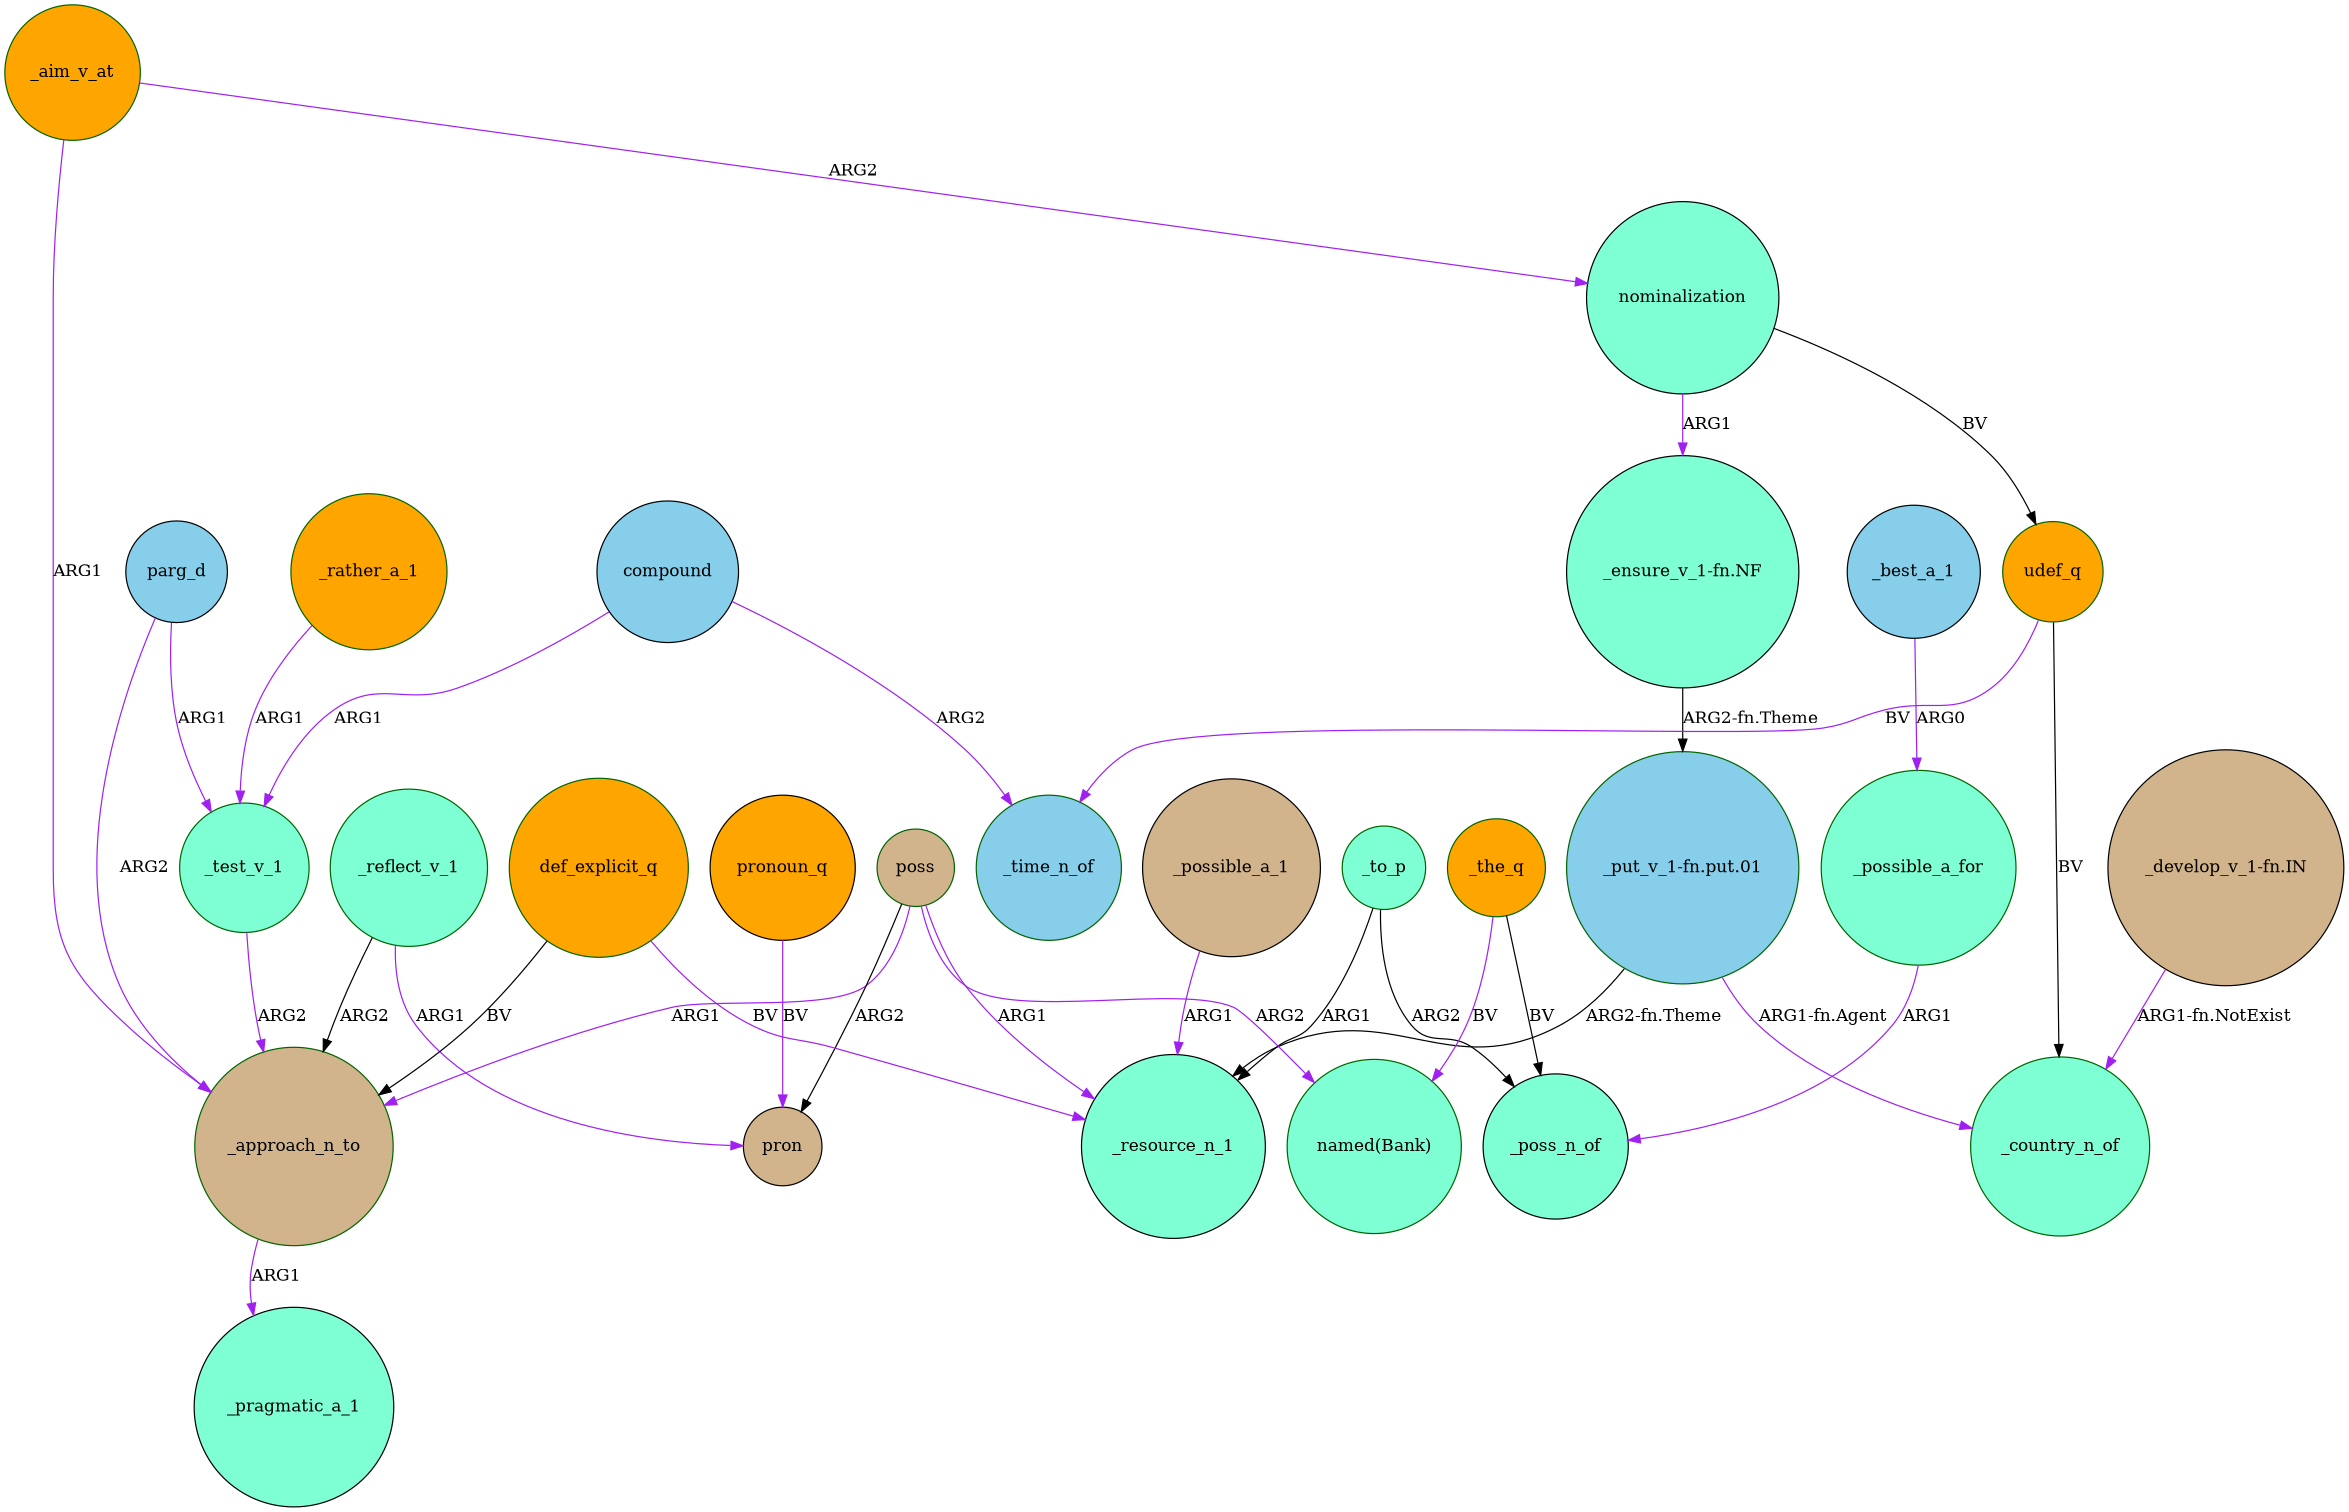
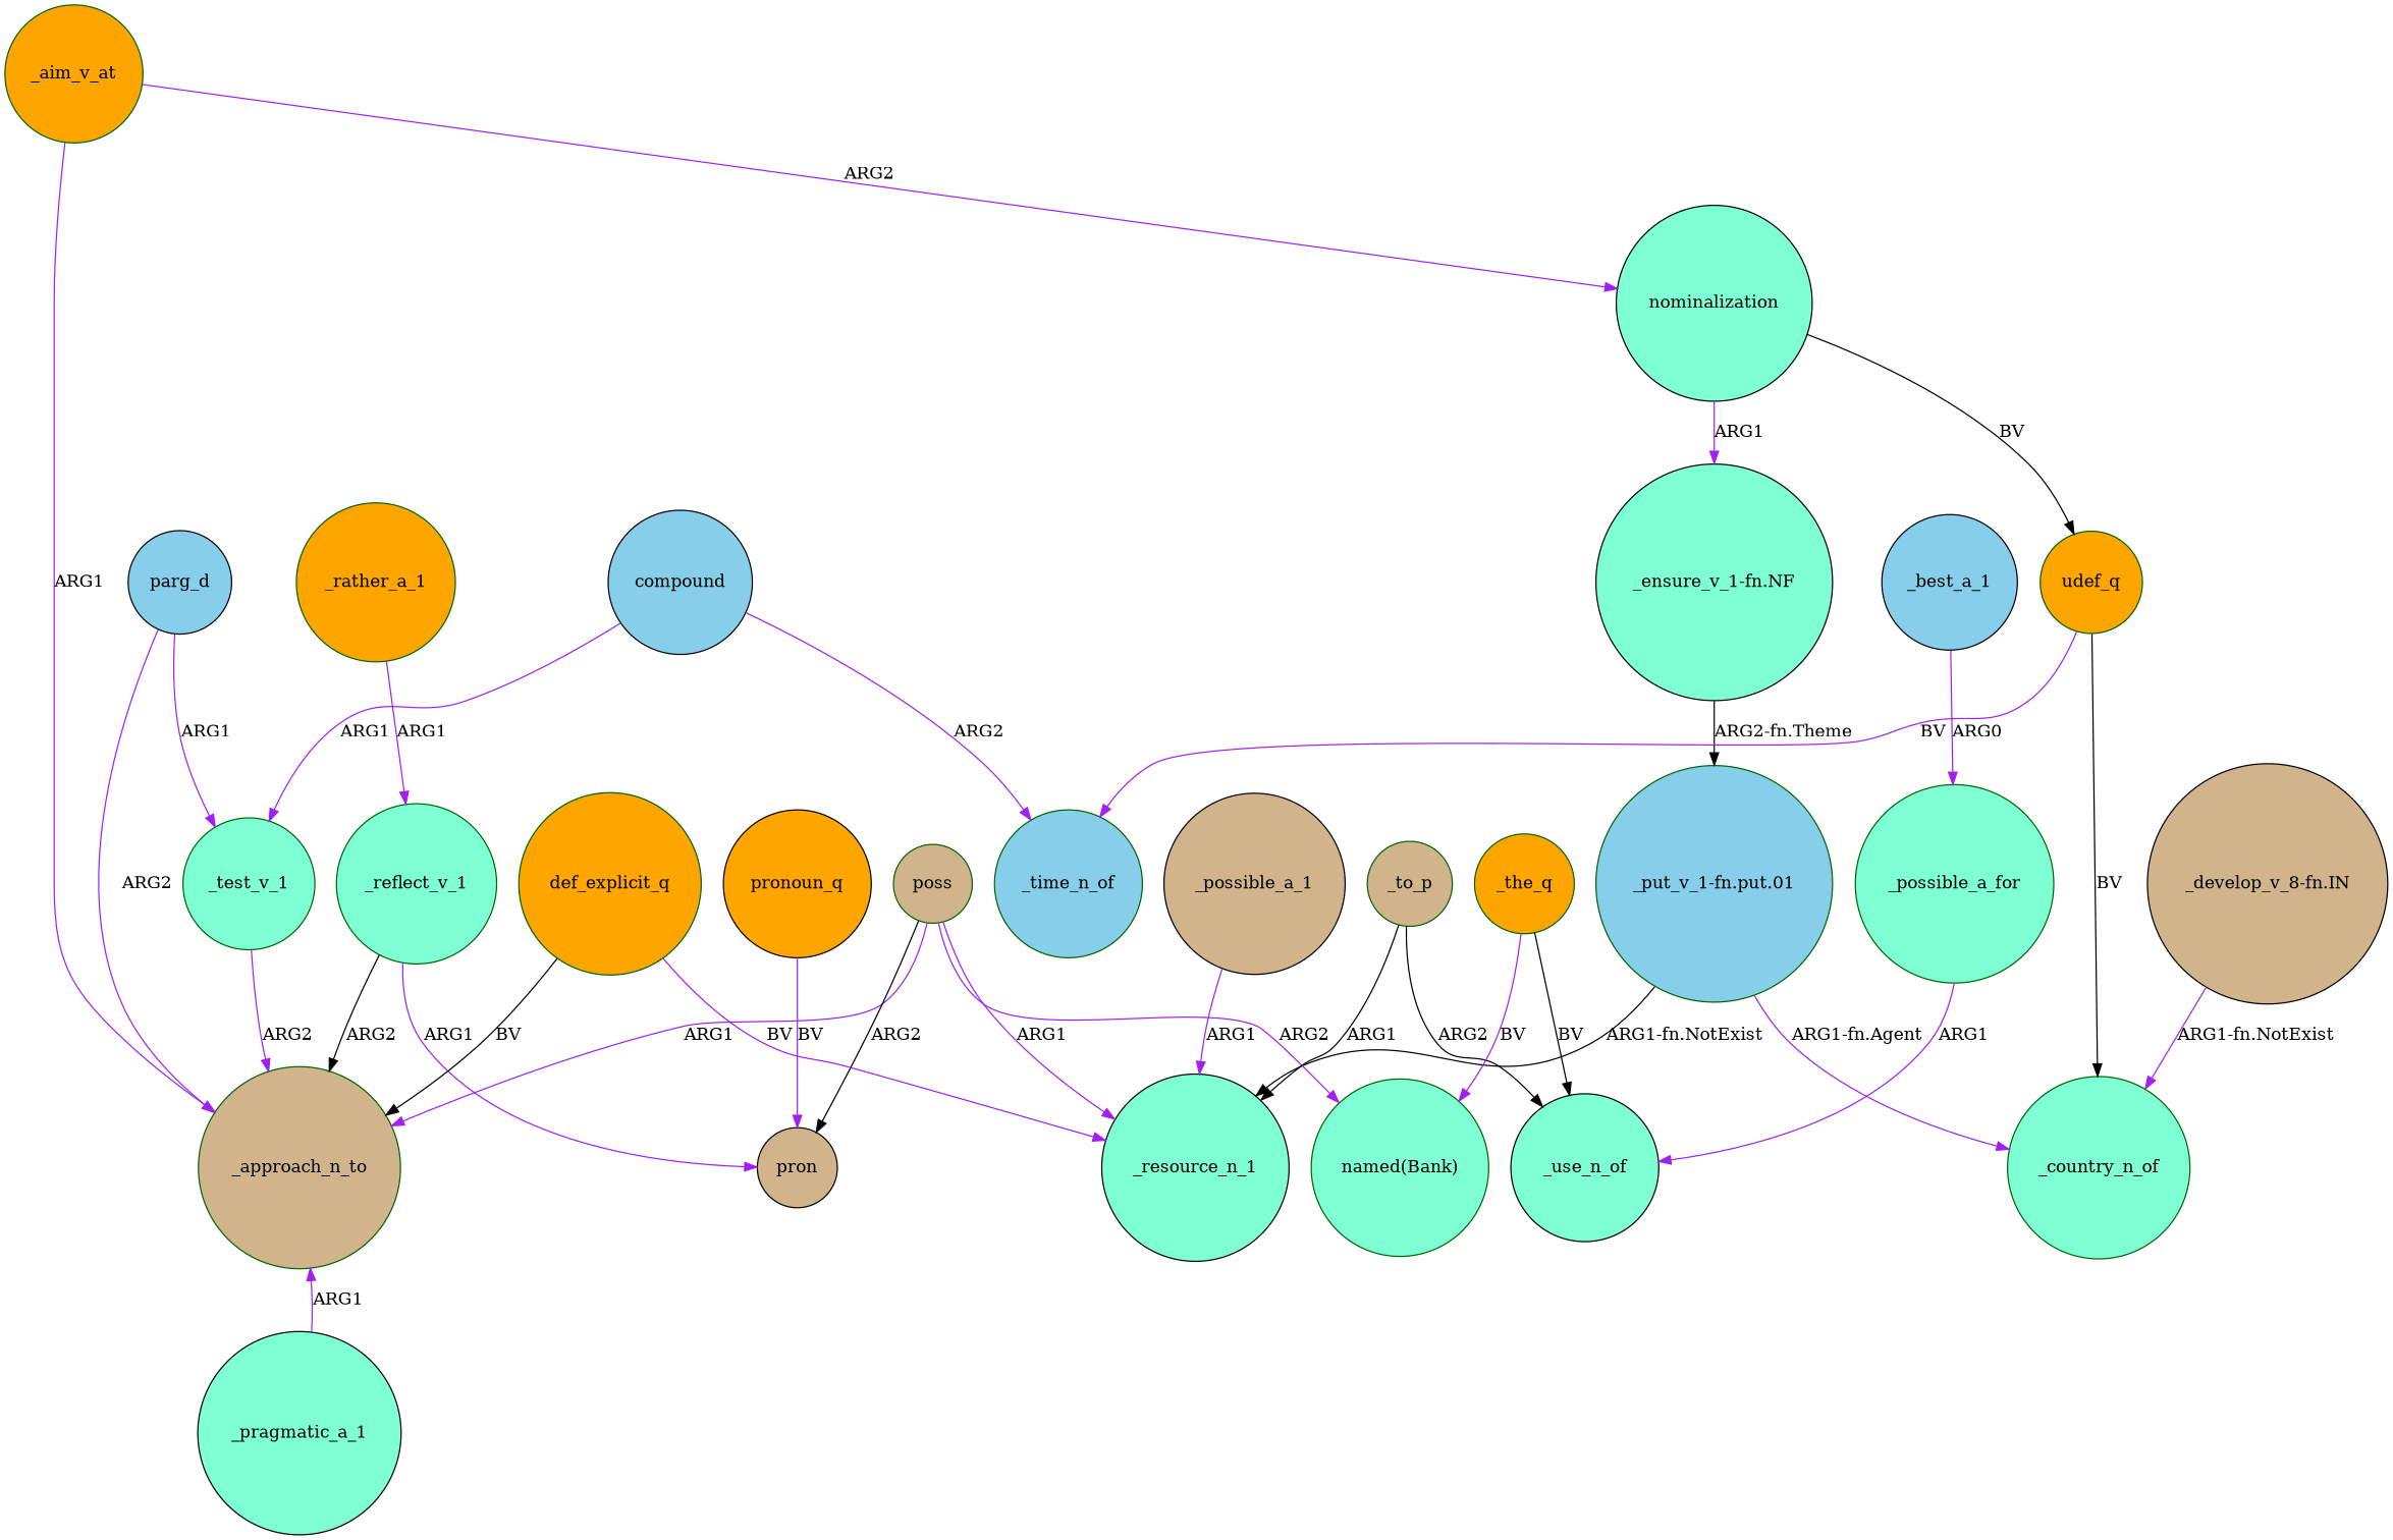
  digraph {
    node [color=darkgreen fillcolor=aquamarine shape=circle style=filled]
    edge [color=purple]
    _approach_n_to [fillcolor=tan]
    _reflect_v_1
    pron [color=black fillcolor=tan]
    "_ensure_v_1-fn.NF" [color=black]
    "_put_v_1-fn.put.01" [fillcolor=skyblue]
    _country_n_of
    _resource_n_1 [color=black]
-   _to_p
-   _use_n_of [color=black label=_poss_n_of]
+   _to_p [fillcolor=tan]
+   _use_n_of [color=black]
    poss [fillcolor=tan]
    "named(Bank)"
-   "_develop_v_1-fn.IN" [color=black fillcolor=tan]
+   "_develop_v_1-fn.IN" [color=black fillcolor=tan label="_develop_v_8-fn.IN"]
    parg_d [color=black fillcolor=skyblue]
    _test_v_1
    _the_q [fillcolor=orange]
    _possible_a_for
    _pragmatic_a_1 [color=black]
    def_explicit_q [fillcolor=orange]
    _aim_v_at [fillcolor=orange]
    nominalization [color=black]
    udef_q [fillcolor=orange]
    _time_n_of [fillcolor=skyblue]
    pronoun_q [color=black fillcolor=orange]
    n24 [color=black fillcolor=tan label=_possible_a_1]
    compound [color=black fillcolor=skyblue]
    _rather_a_1 [fillcolor=orange]
    _best_a_1 [color=black fillcolor=skyblue]
    _reflect_v_1 -> _approach_n_to [color=black label=ARG2]
    _reflect_v_1 -> pron [label=ARG1]
    "_ensure_v_1-fn.NF" -> "_put_v_1-fn.put.01" [color=black label="ARG2-fn.Theme"]
    "_put_v_1-fn.put.01" -> _country_n_of [label="ARG1-fn.Agent"]
-   "_put_v_1-fn.put.01" -> _resource_n_1 [color=black label="ARG2-fn.Theme"]
+   "_put_v_1-fn.put.01" -> _resource_n_1 [color=black label="ARG1-fn.NotExist"]
    _to_p -> _resource_n_1 [color=black label=ARG1]
    _to_p -> _use_n_of [color=black label=ARG2]
    poss -> _approach_n_to [label=ARG1]
    poss -> pron [color=black label=ARG2]
    poss -> _resource_n_1 [label=ARG1]
    poss -> "named(Bank)" [label=ARG2]
    "_develop_v_1-fn.IN" -> _country_n_of [label="ARG1-fn.NotExist"]
    parg_d -> _approach_n_to [label=ARG2]
    parg_d -> _test_v_1 [label=ARG1]
    _test_v_1 -> _approach_n_to [label=ARG2]
    _the_q -> _use_n_of [color=black label=BV]
    _the_q -> "named(Bank)" [label=BV]
    _possible_a_for -> _use_n_of [label=ARG1]
-   _approach_n_to -> _pragmatic_a_1 [label=ARG1]
+   _pragmatic_a_1 -> _approach_n_to [label=ARG1]
    def_explicit_q -> _approach_n_to [color=black label=BV]
    def_explicit_q -> _resource_n_1 [label=BV]
    _aim_v_at -> _approach_n_to [label=ARG1]
    _aim_v_at -> nominalization [label=ARG2]
    nominalization -> "_ensure_v_1-fn.NF" [label=ARG1]
    nominalization -> udef_q [color=black label=BV]
    udef_q -> _country_n_of [color=black label=BV]
    udef_q -> _time_n_of [label=BV]
    pronoun_q -> pron [label=BV]
    n24 -> _resource_n_1 [label=ARG1]
    compound -> _test_v_1 [label=ARG1]
    compound -> _time_n_of [label=ARG2]
-   _rather_a_1 -> _test_v_1 [label=ARG1]
+   _rather_a_1 -> _reflect_v_1 [label=ARG1]
    _best_a_1 -> _possible_a_for [label=ARG0]
  }
